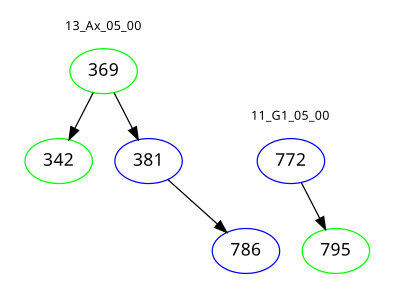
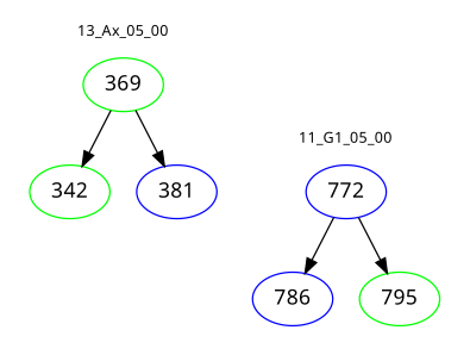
  digraph {
    fontname="Noto Sans"
    node [color=green fontname="Noto Sans"]
    edge [color=black fontname="Noto Sans"]
    n1 [label=369]
    n2 [label=342]
    n3 [color=blue label=381]
    n4 [color=blue label=772]
    n5 [color=blue label=786]
    n6 [label=795]
    subgraph cluster_1 {
      color=white
      fontsize=10
      label="13_Ax_05_00"
      n1
      n2
      n3
    }
    subgraph cluster_2 {
      color=white
      fontsize=10
      label="11_G1_05_00"
      n4
      n5
      n6
    }
    n1 -> n2
    n1 -> n3
-   n3 -> n5
+   n4 -> n5
    n4 -> n6
  }
